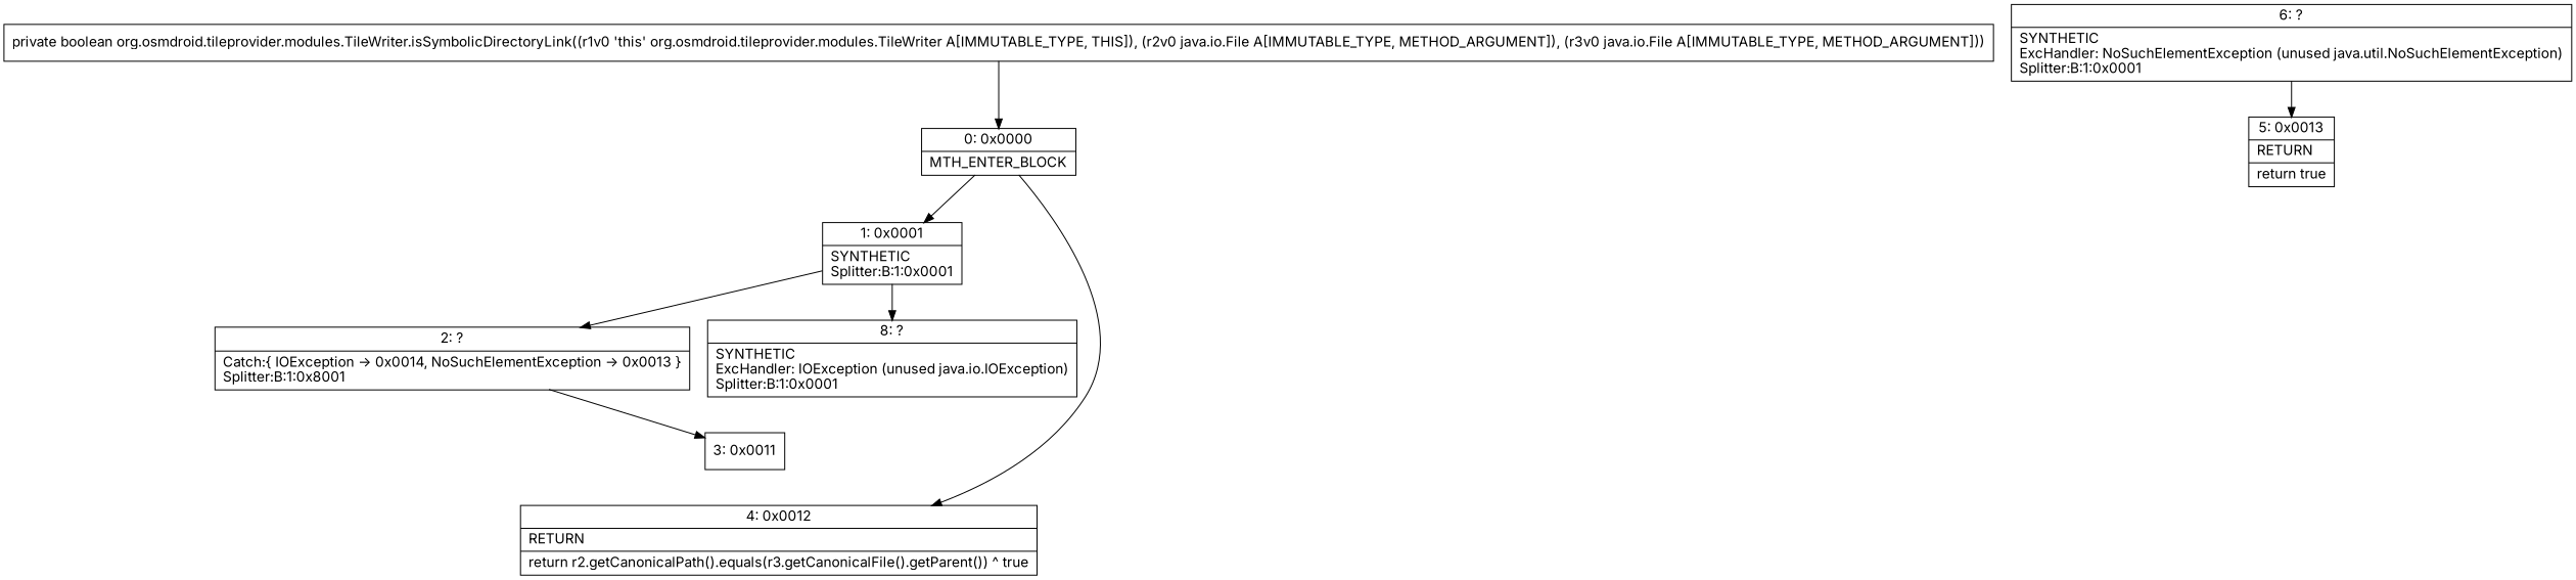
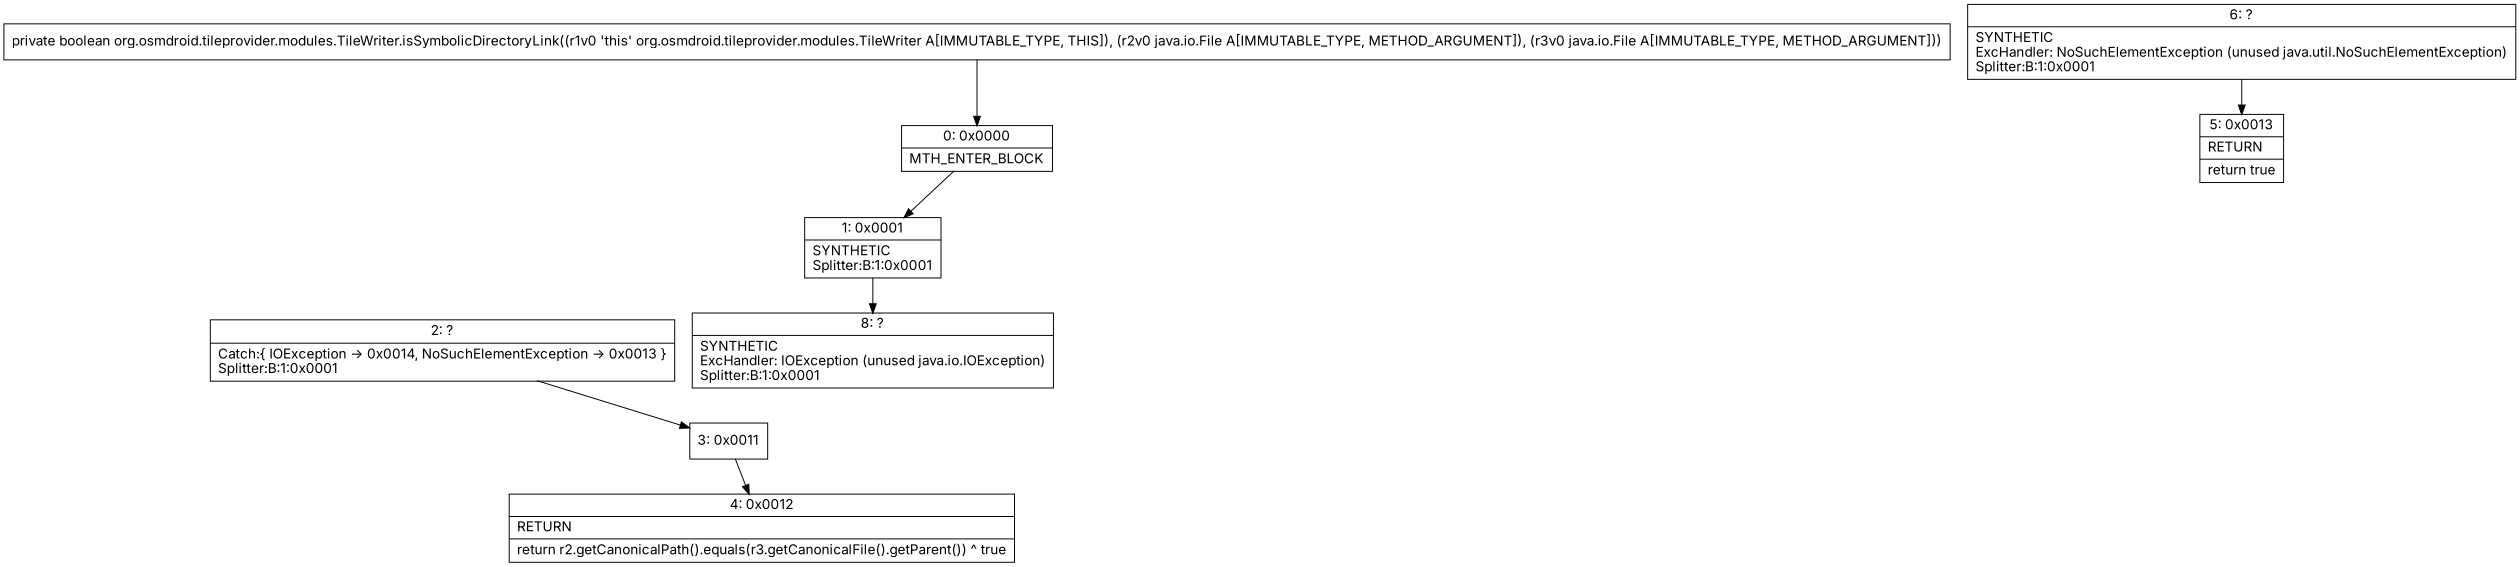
  digraph {
    fontname=Inter
    node [fontname=Inter shape=record]
    edge [fontname=Inter]
    n1 [label="{0\:\ 0x0000|MTH_ENTER_BLOCK\l}"]
    n2 [label="{1\:\ 0x0001|SYNTHETIC\lSplitter:B:1:0x0001\l}"]
-   n3 [label="{2\:\ ?|Catch:\{ IOException \-\> 0x0014, NoSuchElementException \-\> 0x0013 \}\lSplitter:B:1:0x8001\l}"]
+   n3 [label="{2\:\ ?|Catch:\{ IOException \-\> 0x0014, NoSuchElementException \-\> 0x0013 \}\lSplitter:B:1:0x0001\l}"]
    n4 [label="{8\:\ ?|SYNTHETIC\lExcHandler: IOException (unused java.io.IOException)\lSplitter:B:1:0x0001\l}"]
    n5 [label="{3\:\ 0x0011}"]
    n6 [label="{6\:\ ?|SYNTHETIC\lExcHandler: NoSuchElementException (unused java.util.NoSuchElementException)\lSplitter:B:1:0x0001\l}"]
    n7 [label="{5\:\ 0x0013|RETURN\l|return true\l}"]
    n8 [label="{4\:\ 0x0012|RETURN\l|return r2.getCanonicalPath().equals(r3.getCanonicalFile().getParent()) ^ true\l}"]
    n9 [label="{private boolean org.osmdroid.tileprovider.modules.TileWriter.isSymbolicDirectoryLink((r1v0 'this' org.osmdroid.tileprovider.modules.TileWriter A[IMMUTABLE_TYPE, THIS]), (r2v0 java.io.File A[IMMUTABLE_TYPE, METHOD_ARGUMENT]), (r3v0 java.io.File A[IMMUTABLE_TYPE, METHOD_ARGUMENT])) }"]
    n1 -> n2
-   n2 -> n3
    n2 -> n4
    n3 -> n5
-   n1 -> n8
+   n5 -> n8
    n6 -> n7
    n9 -> n1
  }
